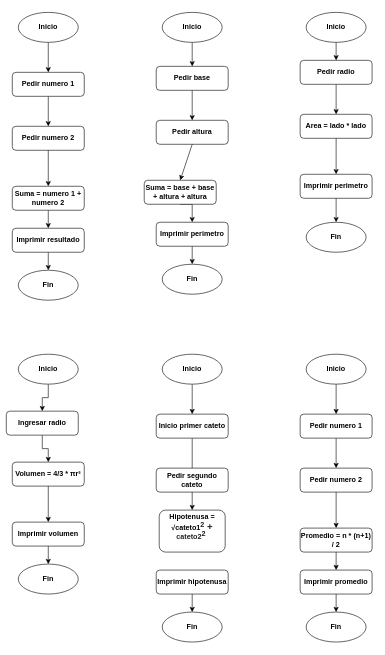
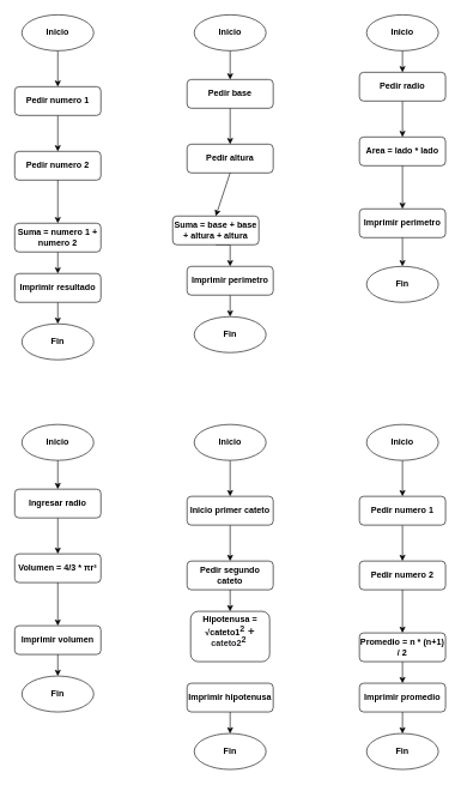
  <mxCell id="0" />
  <mxCell id="1" parent="0" />
  <mxCell id="2" style="edgeStyle=orthogonalEdgeStyle;rounded=0;orthogonalLoop=1;jettySize=auto;html=1;exitX=0.5;exitY=1;exitDx=0;exitDy=0;entryX=0.5;entryY=0;entryDx=0;entryDy=0;fontStyle=1" edge="1" parent="1" source="3" target="4"><mxGeometry relative="1" as="geometry" /></mxCell>
  <mxCell id="3" value="Pedir numero 1" style="rounded=1;whiteSpace=wrap;html=1;fontSize=12;glass=0;strokeWidth=1;shadow=0;fontStyle=1" vertex="1" parent="1"><mxGeometry x="20" y="120" width="120" height="40" as="geometry" /></mxCell>
  <mxCell id="4" value="Pedir numero 2" style="rounded=1;whiteSpace=wrap;html=1;fontSize=12;glass=0;strokeWidth=1;shadow=0;fontStyle=1" vertex="1" parent="1"><mxGeometry x="20" y="210" width="120" height="40" as="geometry" /></mxCell>
  <mxCell id="5" style="edgeStyle=orthogonalEdgeStyle;rounded=0;orthogonalLoop=1;jettySize=auto;html=1;exitX=0.5;exitY=1;exitDx=0;exitDy=0;entryX=0.5;entryY=0;entryDx=0;entryDy=0;fontStyle=1" edge="1" parent="1" source="6" target="11"><mxGeometry relative="1" as="geometry" /></mxCell>
  <mxCell id="6" value="Suma = numero 1 + numero 2" style="rounded=1;whiteSpace=wrap;html=1;fontSize=12;glass=0;strokeWidth=1;shadow=0;fontStyle=1" vertex="1" parent="1"><mxGeometry x="20" y="310" width="120" height="40" as="geometry" /></mxCell>
  <mxCell id="7" value="" style="endArrow=classic;html=1;rounded=0;entryX=0.5;entryY=0;entryDx=0;entryDy=0;exitX=0.5;exitY=1;exitDx=0;exitDy=0;fontStyle=1" edge="1" parent="1" target="6"><mxGeometry width="50" height="50" relative="1" as="geometry"><mxPoint x="80" y="250" as="sourcePoint" /><mxPoint x="100" y="240" as="targetPoint" /><Array as="points" /></mxGeometry></mxCell>
  <mxCell id="8" style="edgeStyle=orthogonalEdgeStyle;rounded=0;orthogonalLoop=1;jettySize=auto;html=1;exitX=0.5;exitY=1;exitDx=0;exitDy=0;entryX=0.5;entryY=0;entryDx=0;entryDy=0;fontStyle=1" edge="1" parent="1" source="9" target="3"><mxGeometry relative="1" as="geometry" /></mxCell>
  <mxCell id="9" value="Inicio" style="ellipse;whiteSpace=wrap;html=1;fontStyle=1" vertex="1" parent="1"><mxGeometry x="30" y="20" width="100" height="50" as="geometry" /></mxCell>
  <mxCell id="10" style="edgeStyle=orthogonalEdgeStyle;rounded=0;orthogonalLoop=1;jettySize=auto;html=1;exitX=0.5;exitY=1;exitDx=0;exitDy=0;entryX=0.5;entryY=0;entryDx=0;entryDy=0;fontStyle=1" edge="1" parent="1" source="11" target="12"><mxGeometry relative="1" as="geometry" /></mxCell>
  <mxCell id="11" value="Imprimir resultado" style="rounded=1;whiteSpace=wrap;html=1;fontStyle=1" vertex="1" parent="1"><mxGeometry x="20" y="380" width="120" height="40" as="geometry" /></mxCell>
  <mxCell id="12" value="Fin" style="ellipse;whiteSpace=wrap;html=1;fontStyle=1" vertex="1" parent="1"><mxGeometry x="30" y="450" width="100" height="50" as="geometry" /></mxCell>
  <mxCell id="13" style="edgeStyle=orthogonalEdgeStyle;rounded=0;orthogonalLoop=1;jettySize=auto;html=1;exitX=0.5;exitY=1;exitDx=0;exitDy=0;entryX=0.5;entryY=0;entryDx=0;entryDy=0;fontStyle=1" edge="1" parent="1" source="14" target="15"><mxGeometry relative="1" as="geometry" /></mxCell>
  <mxCell id="14" value="Pedir base" style="rounded=1;whiteSpace=wrap;html=1;fontSize=12;glass=0;strokeWidth=1;shadow=0;fontStyle=1" vertex="1" parent="1"><mxGeometry x="260" y="110" width="120" height="40" as="geometry" /></mxCell>
  <mxCell id="15" value="Pedir altura" style="rounded=1;whiteSpace=wrap;html=1;fontSize=12;glass=0;strokeWidth=1;shadow=0;fontStyle=1" vertex="1" parent="1"><mxGeometry x="260" y="200" width="120" height="40" as="geometry" /></mxCell>
  <mxCell id="16" style="edgeStyle=orthogonalEdgeStyle;rounded=0;orthogonalLoop=1;jettySize=auto;html=1;exitX=0.5;exitY=1;exitDx=0;exitDy=0;entryX=0.5;entryY=0;entryDx=0;entryDy=0;fontStyle=1" edge="1" parent="1" source="17" target="22"><mxGeometry relative="1" as="geometry" /></mxCell>
  <mxCell id="17" value="Suma = base + base + altura + altura" style="rounded=1;whiteSpace=wrap;html=1;fontSize=12;glass=0;strokeWidth=1;shadow=0;fontStyle=1" vertex="1" parent="1"><mxGeometry x="240" y="300" width="120" height="40" as="geometry" /></mxCell>
  <mxCell id="18" value="" style="endArrow=classic;html=1;rounded=0;entryX=0.5;entryY=0;entryDx=0;entryDy=0;exitX=0.5;exitY=1;exitDx=0;exitDy=0;fontStyle=1" edge="1" parent="1" target="17"><mxGeometry width="50" height="50" relative="1" as="geometry"><mxPoint x="320" y="240" as="sourcePoint" /><mxPoint x="340" y="230" as="targetPoint" /><Array as="points" /></mxGeometry></mxCell>
  <mxCell id="19" style="edgeStyle=orthogonalEdgeStyle;rounded=0;orthogonalLoop=1;jettySize=auto;html=1;exitX=0.5;exitY=1;exitDx=0;exitDy=0;entryX=0.5;entryY=0;entryDx=0;entryDy=0;fontStyle=1" edge="1" parent="1" source="20" target="14"><mxGeometry relative="1" as="geometry" /></mxCell>
  <mxCell id="20" value="Inicio" style="ellipse;whiteSpace=wrap;html=1;fontStyle=1" vertex="1" parent="1"><mxGeometry x="270" y="20" width="100" height="50" as="geometry" /></mxCell>
  <mxCell id="21" style="edgeStyle=orthogonalEdgeStyle;rounded=0;orthogonalLoop=1;jettySize=auto;html=1;exitX=0.5;exitY=1;exitDx=0;exitDy=0;entryX=0.5;entryY=0;entryDx=0;entryDy=0;fontStyle=1" edge="1" parent="1" source="22" target="23"><mxGeometry relative="1" as="geometry" /></mxCell>
  <mxCell id="22" value="Imprimir perimetro" style="rounded=1;whiteSpace=wrap;html=1;fontStyle=1" vertex="1" parent="1"><mxGeometry x="260" y="370" width="120" height="40" as="geometry" /></mxCell>
  <mxCell id="23" value="Fin" style="ellipse;whiteSpace=wrap;html=1;fontStyle=1" vertex="1" parent="1"><mxGeometry x="270" y="440" width="100" height="50" as="geometry" /></mxCell>
  <mxCell id="24" style="edgeStyle=orthogonalEdgeStyle;rounded=0;orthogonalLoop=1;jettySize=auto;html=1;exitX=0.5;exitY=1;exitDx=0;exitDy=0;entryX=0.5;entryY=0;entryDx=0;entryDy=0;fontStyle=1" edge="1" parent="1" source="25" target="26"><mxGeometry relative="1" as="geometry" /></mxCell>
  <mxCell id="25" value="Pedir radio" style="rounded=1;whiteSpace=wrap;html=1;fontSize=12;glass=0;strokeWidth=1;shadow=0;fontStyle=1" vertex="1" parent="1"><mxGeometry x="500" y="100" width="120" height="40" as="geometry" /></mxCell>
  <mxCell id="26" value="Area = lado * lado" style="rounded=1;whiteSpace=wrap;html=1;fontSize=12;glass=0;strokeWidth=1;shadow=0;fontStyle=1" vertex="1" parent="1"><mxGeometry x="500" y="190" width="120" height="40" as="geometry" /></mxCell>
  <mxCell id="27" value="Imprimir perimetro" style="rounded=1;whiteSpace=wrap;html=1;fontSize=12;glass=0;strokeWidth=1;shadow=0;fontStyle=1" vertex="1" parent="1"><mxGeometry x="500" y="290" width="120" height="40" as="geometry" /></mxCell>
  <mxCell id="28" value="" style="endArrow=classic;html=1;rounded=0;entryX=0.5;entryY=0;entryDx=0;entryDy=0;exitX=0.5;exitY=1;exitDx=0;exitDy=0;fontStyle=1" edge="1" parent="1" target="27"><mxGeometry width="50" height="50" relative="1" as="geometry"><mxPoint x="560" y="230" as="sourcePoint" /><mxPoint x="580" y="220" as="targetPoint" /><Array as="points" /></mxGeometry></mxCell>
  <mxCell id="29" style="edgeStyle=orthogonalEdgeStyle;rounded=0;orthogonalLoop=1;jettySize=auto;html=1;exitX=0.5;exitY=1;exitDx=0;exitDy=0;entryX=0.5;entryY=0;entryDx=0;entryDy=0;fontStyle=1" edge="1" parent="1" source="30" target="25"><mxGeometry relative="1" as="geometry" /></mxCell>
  <mxCell id="30" value="Inicio" style="ellipse;whiteSpace=wrap;html=1;fontStyle=1" vertex="1" parent="1"><mxGeometry x="510" y="20" width="100" height="50" as="geometry" /></mxCell>
  <mxCell id="31" style="edgeStyle=orthogonalEdgeStyle;rounded=0;orthogonalLoop=1;jettySize=auto;html=1;exitX=0.5;exitY=1;exitDx=0;exitDy=0;entryX=0.5;entryY=0;entryDx=0;entryDy=0;fontStyle=1" edge="1" parent="1" source="27" target="32"><mxGeometry relative="1" as="geometry"><mxPoint x="560" y="400" as="sourcePoint" /><mxPoint x="560" y="340" as="targetPoint" /></mxGeometry></mxCell>
  <mxCell id="32" value="Fin" style="ellipse;whiteSpace=wrap;html=1;fontStyle=1" vertex="1" parent="1"><mxGeometry x="510" y="370" width="100" height="50" as="geometry" /></mxCell>
  <mxCell id="33" style="edgeStyle=orthogonalEdgeStyle;rounded=0;orthogonalLoop=1;jettySize=auto;html=1;exitX=0.5;exitY=1;exitDx=0;exitDy=0;entryX=0.5;entryY=0;entryDx=0;entryDy=0;fontStyle=1" edge="1" parent="1" source="34" target="35"><mxGeometry relative="1" as="geometry" /></mxCell>
- <mxCell id="34" value="Ingresar radio" style="rounded=1;whiteSpace=wrap;html=1;fontSize=12;glass=0;strokeWidth=1;shadow=0;fontStyle=1" vertex="1" parent="1"><mxGeometry x="10" y="685" width="120" height="40" as="geometry" /></mxCell>
+ <mxCell id="34" value="Ingresar radio" style="rounded=1;whiteSpace=wrap;html=1;fontSize=12;glass=0;strokeWidth=1;shadow=0;fontStyle=1" vertex="1" parent="1"><mxGeometry x="20" y="680" width="120" height="40" as="geometry" /></mxCell>
  <mxCell id="35" value="Volumen =&amp;nbsp;4/3 * πr³" style="rounded=1;whiteSpace=wrap;html=1;fontSize=12;glass=0;strokeWidth=1;shadow=0;fontStyle=1" vertex="1" parent="1"><mxGeometry x="20" y="770" width="120" height="40" as="geometry" /></mxCell>
  <mxCell id="36" style="edgeStyle=orthogonalEdgeStyle;rounded=0;orthogonalLoop=1;jettySize=auto;html=1;exitX=0.5;exitY=1;exitDx=0;exitDy=0;entryX=0.5;entryY=0;entryDx=0;entryDy=0;fontStyle=1" edge="1" parent="1" source="37" target="41"><mxGeometry relative="1" as="geometry"><mxPoint x="80" y="940" as="targetPoint" /></mxGeometry></mxCell>
  <mxCell id="37" value="Imprimir volumen" style="rounded=1;whiteSpace=wrap;html=1;fontSize=12;glass=0;strokeWidth=1;shadow=0;fontStyle=1" vertex="1" parent="1"><mxGeometry x="20" y="870" width="120" height="40" as="geometry" /></mxCell>
  <mxCell id="38" value="" style="endArrow=classic;html=1;rounded=0;entryX=0.5;entryY=0;entryDx=0;entryDy=0;exitX=0.5;exitY=1;exitDx=0;exitDy=0;fontStyle=1" edge="1" parent="1" target="37"><mxGeometry width="50" height="50" relative="1" as="geometry"><mxPoint x="80" y="810" as="sourcePoint" /><mxPoint x="100" y="800" as="targetPoint" /><Array as="points" /></mxGeometry></mxCell>
  <mxCell id="39" style="edgeStyle=orthogonalEdgeStyle;rounded=0;orthogonalLoop=1;jettySize=auto;html=1;exitX=0.5;exitY=1;exitDx=0;exitDy=0;entryX=0.5;entryY=0;entryDx=0;entryDy=0;fontStyle=1" edge="1" parent="1" source="40" target="34"><mxGeometry relative="1" as="geometry" /></mxCell>
  <mxCell id="40" value="Inicio" style="ellipse;whiteSpace=wrap;html=1;fontStyle=1" vertex="1" parent="1"><mxGeometry x="30" y="590" width="100" height="50" as="geometry" /></mxCell>
  <mxCell id="41" value="Fin" style="ellipse;whiteSpace=wrap;html=1;fontStyle=1" vertex="1" parent="1"><mxGeometry x="30" y="940" width="100" height="50" as="geometry" /></mxCell>
- <mxCell id="42" style="edgeStyle=orthogonalEdgeStyle;rounded=0;orthogonalLoop=1;jettySize=auto;html=1;exitX=0.5;exitY=1;exitDx=0;exitDy=0;entryX=0.5;entryY=0;entryDx=0;entryDy=0;fontStyle=1;endArrow=none;" edge="1" parent="1" source="43" target="44"><mxGeometry relative="1" as="geometry" /></mxCell>
+ <mxCell id="42" style="edgeStyle=orthogonalEdgeStyle;rounded=0;orthogonalLoop=1;jettySize=auto;html=1;exitX=0.5;exitY=1;exitDx=0;exitDy=0;entryX=0.5;entryY=0;entryDx=0;entryDy=0;fontStyle=1" edge="1" parent="1" source="43" target="44"><mxGeometry relative="1" as="geometry" /></mxCell>
  <mxCell id="43" value="Inicio primer cateto" style="rounded=1;whiteSpace=wrap;html=1;fontSize=12;glass=0;strokeWidth=1;shadow=0;fontStyle=1" vertex="1" parent="1"><mxGeometry x="260" y="690" width="120" height="40" as="geometry" /></mxCell>
  <mxCell id="44" value="Pedir segundo cateto" style="rounded=1;whiteSpace=wrap;html=1;fontSize=12;glass=0;strokeWidth=1;shadow=0;fontStyle=1" vertex="1" parent="1"><mxGeometry x="260" y="780" width="120" height="40" as="geometry" /></mxCell>
  <mxCell id="45" value="Hipotenusa = √cateto1&lt;span style=&quot;vertical-align: baseline; position: relative; top: -0.4em; color: rgb(32, 33, 36); font-family: arial, sans-serif; text-align: left; background-color: rgb(255, 255, 255);&quot;&gt;2&lt;/span&gt;&lt;span style=&quot;color: rgb(32, 33, 36); font-family: arial, sans-serif; font-size: 16px; text-align: left; background-color: rgb(255, 255, 255);&quot;&gt;&amp;nbsp;+ &lt;/span&gt;&lt;font style=&quot;font-size: 12px;&quot;&gt;&lt;span style=&quot;color: rgb(32, 33, 36); font-family: arial, sans-serif; text-align: left; background-color: rgb(255, 255, 255);&quot;&gt;cateto2&lt;/span&gt;&lt;span style=&quot;vertical-align: baseline; position: relative; top: -0.4em; color: rgb(32, 33, 36); font-family: arial, sans-serif; text-align: left; background-color: rgb(255, 255, 255);&quot;&gt;2&lt;/span&gt;&lt;span style=&quot;color: rgb(32, 33, 36); font-family: arial, sans-serif; text-align: left; background-color: rgb(255, 255, 255);&quot;&gt;&amp;nbsp;&lt;/span&gt;&lt;/font&gt;&lt;br&gt;&amp;nbsp;" style="rounded=1;whiteSpace=wrap;html=1;fontSize=12;glass=0;strokeWidth=1;shadow=0;fontStyle=1" vertex="1" parent="1"><mxGeometry x="265" y="850" width="110" height="70" as="geometry" /></mxCell>
  <mxCell id="46" value="" style="endArrow=classic;html=1;rounded=0;entryX=0.5;entryY=0;entryDx=0;entryDy=0;exitX=0.5;exitY=1;exitDx=0;exitDy=0;fontStyle=1" edge="1" parent="1" target="45"><mxGeometry width="50" height="50" relative="1" as="geometry"><mxPoint x="320" y="820" as="sourcePoint" /><mxPoint x="340" y="810" as="targetPoint" /><Array as="points" /></mxGeometry></mxCell>
  <mxCell id="47" style="edgeStyle=orthogonalEdgeStyle;rounded=0;orthogonalLoop=1;jettySize=auto;html=1;exitX=0.5;exitY=1;exitDx=0;exitDy=0;entryX=0.5;entryY=0;entryDx=0;entryDy=0;fontStyle=1" edge="1" parent="1" source="48" target="43"><mxGeometry relative="1" as="geometry" /></mxCell>
  <mxCell id="48" value="Inicio" style="ellipse;whiteSpace=wrap;html=1;fontStyle=1" vertex="1" parent="1"><mxGeometry x="270" y="590" width="100" height="50" as="geometry" /></mxCell>
  <mxCell id="49" style="edgeStyle=orthogonalEdgeStyle;rounded=0;orthogonalLoop=1;jettySize=auto;html=1;exitX=0.5;exitY=1;exitDx=0;exitDy=0;entryX=0.5;entryY=0;entryDx=0;entryDy=0;fontStyle=1" edge="1" parent="1" source="50" target="51"><mxGeometry relative="1" as="geometry" /></mxCell>
  <mxCell id="50" value="Imprimir hipotenusa" style="rounded=1;whiteSpace=wrap;html=1;fontStyle=1" vertex="1" parent="1"><mxGeometry x="260" y="950" width="120" height="40" as="geometry" /></mxCell>
  <mxCell id="51" value="Fin" style="ellipse;whiteSpace=wrap;html=1;fontStyle=1" vertex="1" parent="1"><mxGeometry x="270" y="1020" width="100" height="50" as="geometry" /></mxCell>
  <mxCell id="52" style="edgeStyle=orthogonalEdgeStyle;rounded=0;orthogonalLoop=1;jettySize=auto;html=1;exitX=0.5;exitY=1;exitDx=0;exitDy=0;entryX=0.5;entryY=0;entryDx=0;entryDy=0;fontStyle=1" edge="1" parent="1" source="53" target="54"><mxGeometry relative="1" as="geometry" /></mxCell>
  <mxCell id="53" value="Pedir numero 1" style="rounded=1;whiteSpace=wrap;html=1;fontSize=12;glass=0;strokeWidth=1;shadow=0;fontStyle=1" vertex="1" parent="1"><mxGeometry x="500" y="690" width="120" height="40" as="geometry" /></mxCell>
  <mxCell id="54" value="Pedir numero 2" style="rounded=1;whiteSpace=wrap;html=1;fontSize=12;glass=0;strokeWidth=1;shadow=0;fontStyle=1" vertex="1" parent="1"><mxGeometry x="500" y="780" width="120" height="40" as="geometry" /></mxCell>
  <mxCell id="55" style="edgeStyle=orthogonalEdgeStyle;rounded=0;orthogonalLoop=1;jettySize=auto;html=1;exitX=0.5;exitY=1;exitDx=0;exitDy=0;entryX=0.5;entryY=0;entryDx=0;entryDy=0;fontStyle=1" edge="1" parent="1" source="56" target="61"><mxGeometry relative="1" as="geometry" /></mxCell>
  <mxCell id="56" value="Promedio = n * (n+1) / 2" style="rounded=1;whiteSpace=wrap;html=1;fontSize=12;glass=0;strokeWidth=1;shadow=0;fontStyle=1" vertex="1" parent="1"><mxGeometry x="500" y="880" width="120" height="40" as="geometry" /></mxCell>
  <mxCell id="57" value="" style="endArrow=classic;html=1;rounded=0;entryX=0.5;entryY=0;entryDx=0;entryDy=0;exitX=0.5;exitY=1;exitDx=0;exitDy=0;fontStyle=1" edge="1" parent="1" target="56"><mxGeometry width="50" height="50" relative="1" as="geometry"><mxPoint x="560" y="820" as="sourcePoint" /><mxPoint x="580" y="810" as="targetPoint" /><Array as="points" /></mxGeometry></mxCell>
  <mxCell id="58" style="edgeStyle=orthogonalEdgeStyle;rounded=0;orthogonalLoop=1;jettySize=auto;html=1;exitX=0.5;exitY=1;exitDx=0;exitDy=0;entryX=0.5;entryY=0;entryDx=0;entryDy=0;fontStyle=1" edge="1" parent="1" source="59" target="53"><mxGeometry relative="1" as="geometry" /></mxCell>
  <mxCell id="59" value="Inicio" style="ellipse;whiteSpace=wrap;html=1;fontStyle=1" vertex="1" parent="1"><mxGeometry x="510" y="590" width="100" height="50" as="geometry" /></mxCell>
  <mxCell id="60" style="edgeStyle=orthogonalEdgeStyle;rounded=0;orthogonalLoop=1;jettySize=auto;html=1;exitX=0.5;exitY=1;exitDx=0;exitDy=0;entryX=0.5;entryY=0;entryDx=0;entryDy=0;fontStyle=1" edge="1" parent="1" source="61" target="62"><mxGeometry relative="1" as="geometry" /></mxCell>
  <mxCell id="61" value="Imprimir promedio" style="rounded=1;whiteSpace=wrap;html=1;fontStyle=1" vertex="1" parent="1"><mxGeometry x="500" y="950" width="120" height="40" as="geometry" /></mxCell>
  <mxCell id="62" value="Fin" style="ellipse;whiteSpace=wrap;html=1;fontStyle=1" vertex="1" parent="1"><mxGeometry x="510" y="1020" width="100" height="50" as="geometry" /></mxCell>
